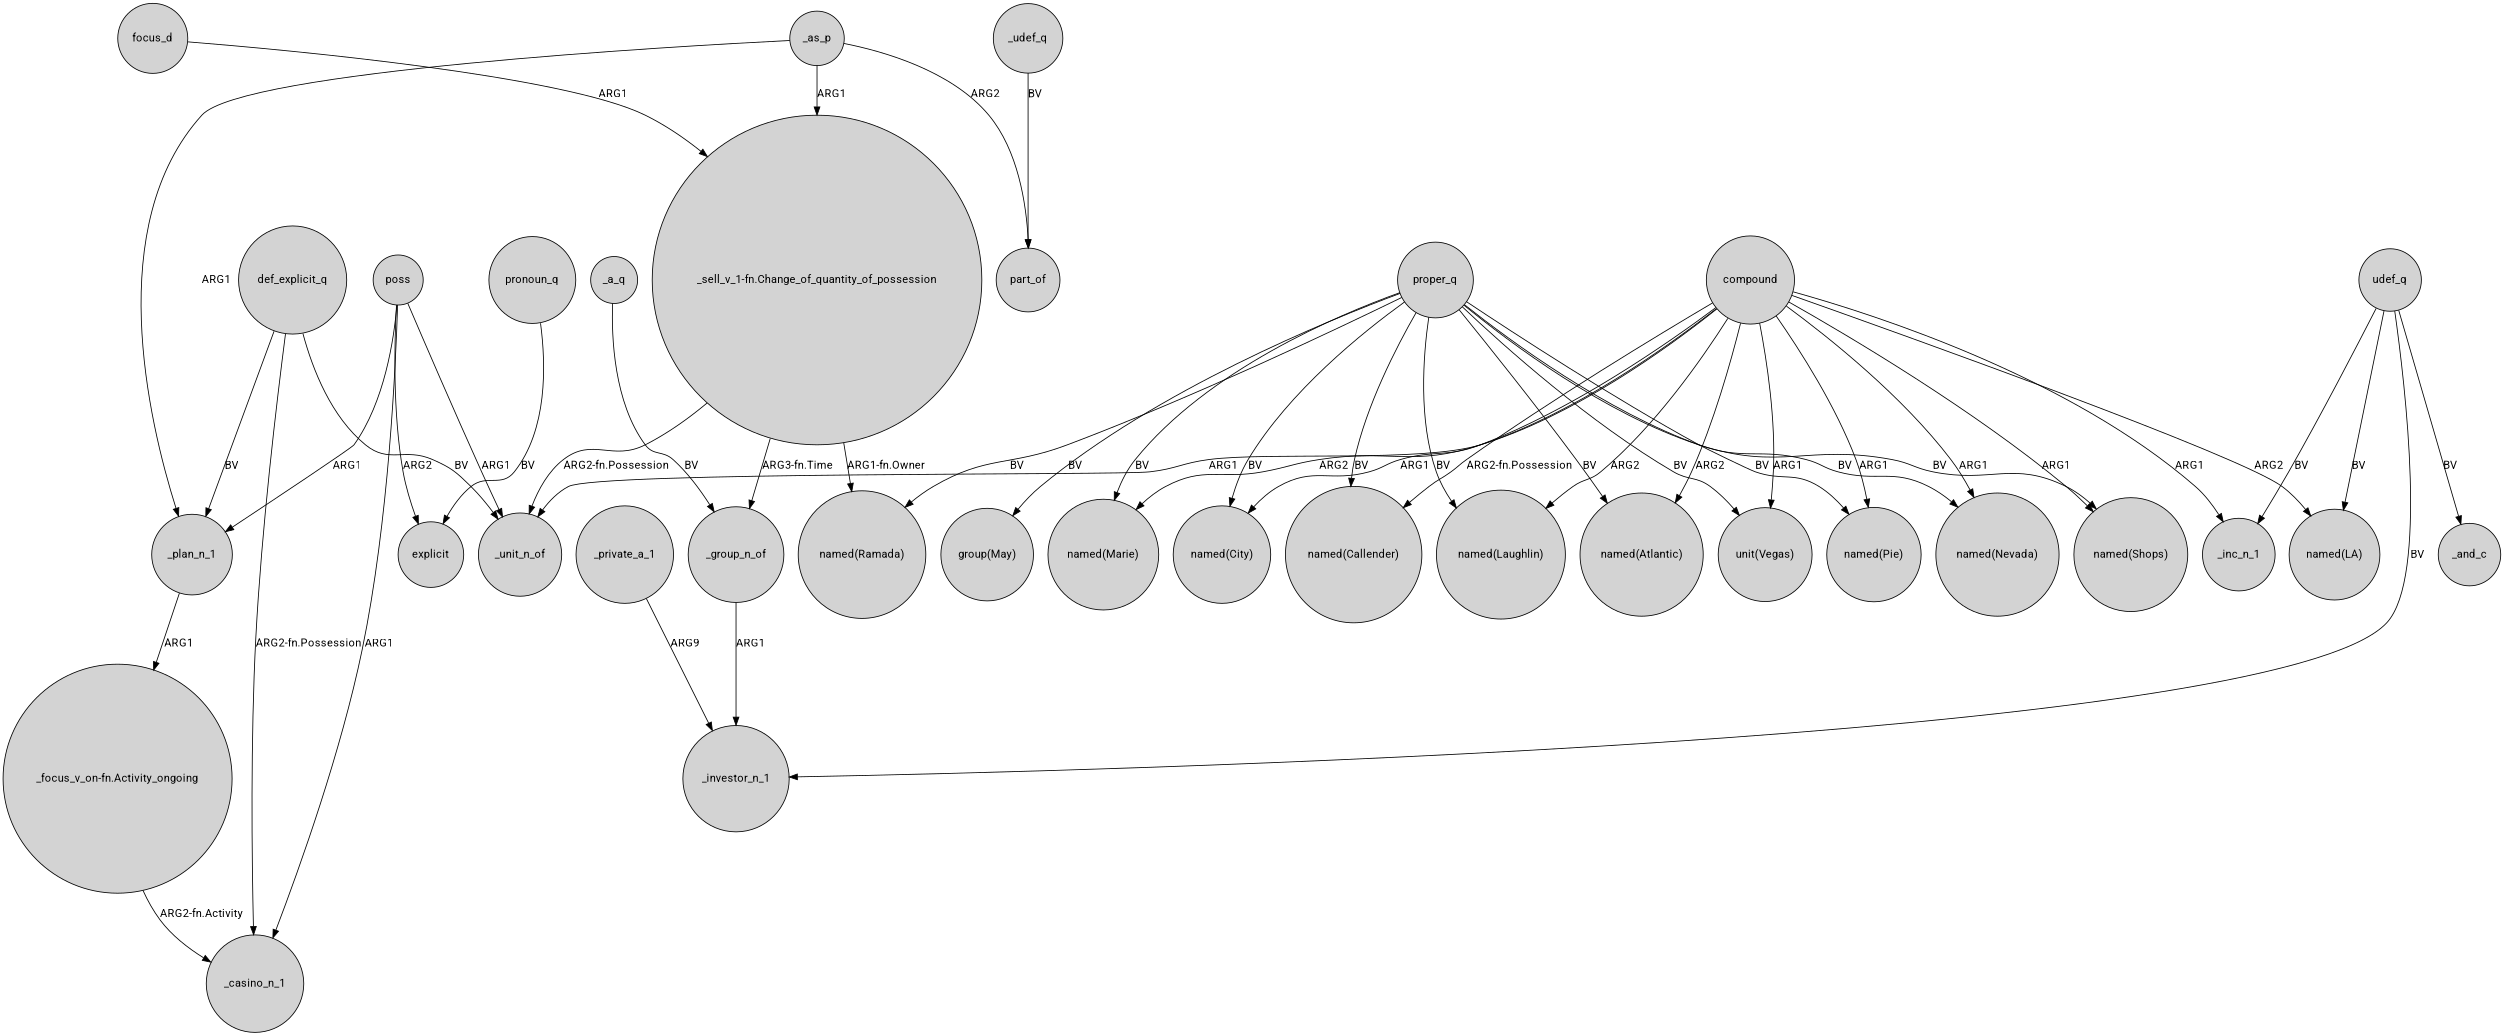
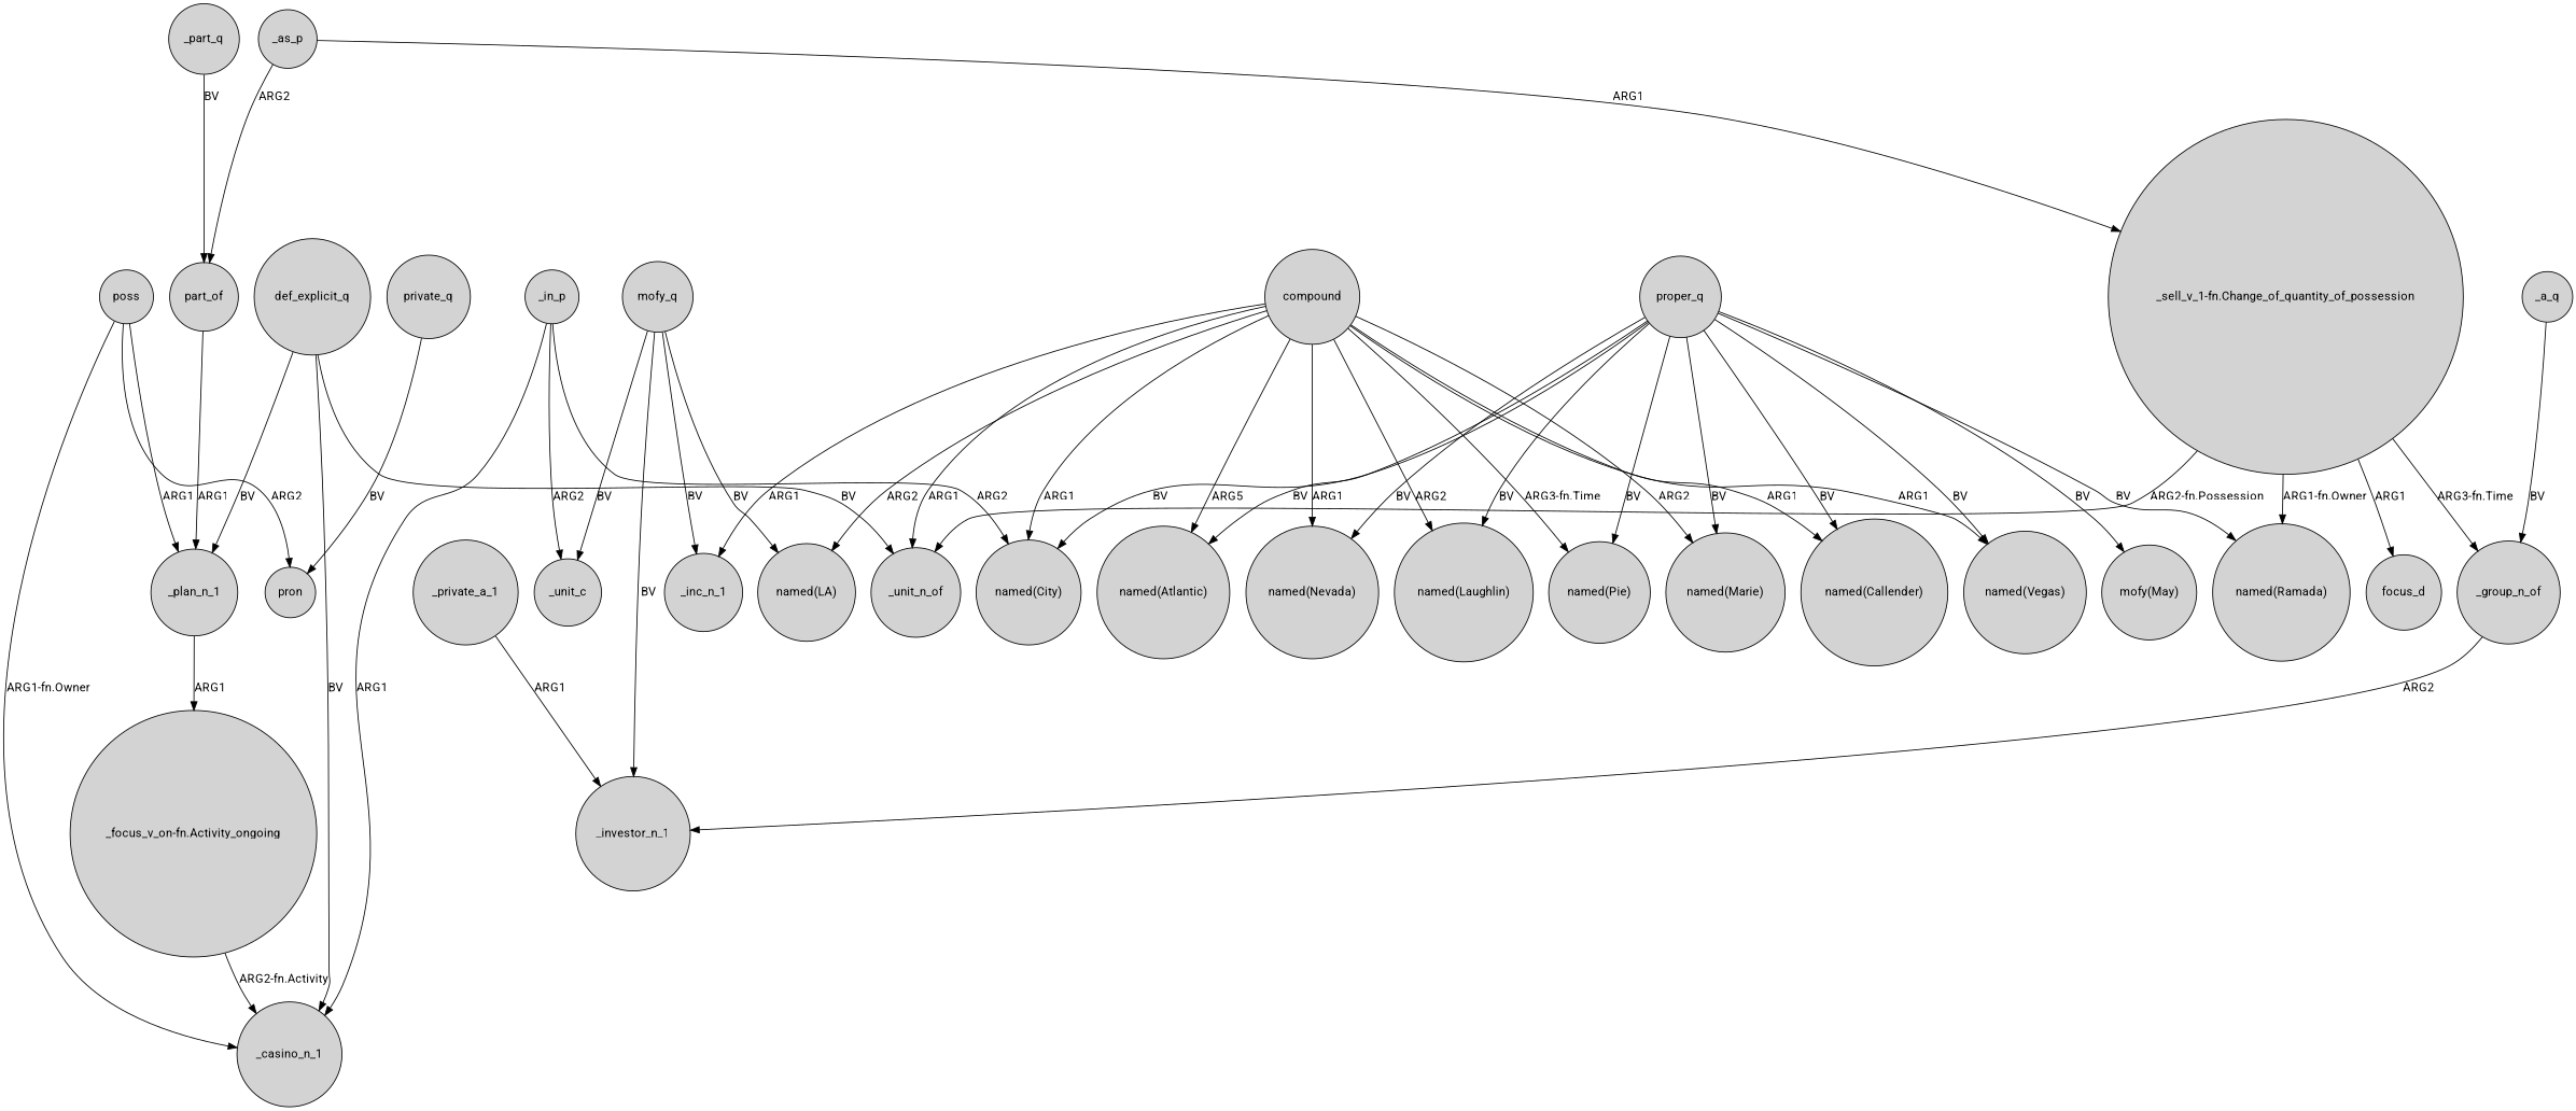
  digraph {
    fontname=Roboto
    node [fontname=Roboto shape=circle style=filled]
    edge [fontname=Roboto]
    _private_a_1
    _investor_n_1
    poss
    _casino_n_1
    _plan_n_1
    _unit_n_of
-   pron [label=explicit]
+   pron
    "_focus_v_on-fn.Activity_ongoing"
    compound
    "named(City)"
    "named(Atlantic)"
-   "named(Shops)"
    "named(Callender)"
    "named(Pie)"
    _inc_n_1
    "named(Marie)"
-   "named(Vegas)" [label="unit(Vegas)"]
+   "named(Vegas)"
    "named(Laughlin)"
    "named(LA)"
    "named(Nevada)"
-   _and_c
+   _in_p
+   _and_c [label=_unit_c]
    _as_p
    part_of
    "_sell_v_1-fn.Change_of_quantity_of_possession"
    "named(Ramada)"
    _group_n_of
    proper_q
-   "mofy(May)" [label="group(May)"]
+   "mofy(May)"
    def_explicit_q
-   udef_q
+   udef_q [label=mofy_q]
    _a_q
-   pronoun_q
+   pronoun_q [label=private_q]
    focus_d
-   _part_q [label=_udef_q]
-   _private_a_1 -> _investor_n_1 [label=ARG9]
-   poss -> _casino_n_1 [label=ARG1]
+   _part_q
+   _private_a_1 -> _investor_n_1 [label=ARG1]
+   poss -> _casino_n_1 [label="ARG1-fn.Owner"]
    poss -> _plan_n_1 [label=ARG1]
-   poss -> _unit_n_of [label=ARG1]
    poss -> pron [label=ARG2]
    _plan_n_1 -> "_focus_v_on-fn.Activity_ongoing" [label=ARG1]
    "_focus_v_on-fn.Activity_ongoing" -> _casino_n_1 [label="ARG2-fn.Activity"]
    compound -> _unit_n_of [label=ARG1]
    compound -> "named(City)" [label=ARG1]
-   compound -> "named(Atlantic)" [label=ARG2]
-   compound -> "named(Shops)" [label=ARG1]
-   compound -> "named(Callender)" [label="ARG2-fn.Possession"]
-   compound -> "named(Pie)" [label=ARG1]
+   compound -> "named(Atlantic)" [label=ARG5]
+   compound -> "named(Callender)" [label=ARG1]
+   compound -> "named(Pie)" [label="ARG3-fn.Time"]
    compound -> _inc_n_1 [label=ARG1]
    compound -> "named(Marie)" [label=ARG2]
    compound -> "named(Vegas)" [label=ARG1]
    compound -> "named(Laughlin)" [label=ARG2]
    compound -> "named(LA)" [label=ARG2]
    compound -> "named(Nevada)" [label=ARG1]
+   _in_p -> _casino_n_1 [label=ARG1]
+   _in_p -> "named(City)" [label=ARG2]
+   _in_p -> _and_c [label=ARG2]
    _as_p -> part_of [label=ARG2]
    _as_p -> "_sell_v_1-fn.Change_of_quantity_of_possession" [label=ARG1]
-   _as_p -> _plan_n_1 [label=ARG1]
+   part_of -> _plan_n_1 [label=ARG1]
    "_sell_v_1-fn.Change_of_quantity_of_possession" -> _unit_n_of [label="ARG2-fn.Possession"]
    "_sell_v_1-fn.Change_of_quantity_of_possession" -> "named(Ramada)" [label="ARG1-fn.Owner"]
    "_sell_v_1-fn.Change_of_quantity_of_possession" -> _group_n_of [label="ARG3-fn.Time"]
-   _group_n_of -> _investor_n_1 [label=ARG1]
+   _group_n_of -> _investor_n_1 [label=ARG2]
    proper_q -> "named(City)" [label=BV]
    proper_q -> "named(Atlantic)" [label=BV]
-   proper_q -> "named(Shops)" [label=BV]
    proper_q -> "named(Callender)" [label=BV]
    proper_q -> "named(Pie)" [label=BV]
    proper_q -> "named(Marie)" [label=BV]
    proper_q -> "named(Vegas)" [label=BV]
    proper_q -> "named(Laughlin)" [label=BV]
    proper_q -> "named(Nevada)" [label=BV]
    proper_q -> "named(Ramada)" [label=BV]
    proper_q -> "mofy(May)" [label=BV]
-   def_explicit_q -> _casino_n_1 [label="ARG2-fn.Possession"]
+   def_explicit_q -> _casino_n_1 [label=BV]
    def_explicit_q -> _plan_n_1 [label=BV]
    def_explicit_q -> _unit_n_of [label=BV]
    udef_q -> _investor_n_1 [label=BV]
    udef_q -> _inc_n_1 [label=BV]
    udef_q -> "named(LA)" [label=BV]
    udef_q -> _and_c [label=BV]
    _a_q -> _group_n_of [label=BV]
    pronoun_q -> pron [label=BV]
-   focus_d -> "_sell_v_1-fn.Change_of_quantity_of_possession" [label=ARG1]
+   "_sell_v_1-fn.Change_of_quantity_of_possession" -> focus_d [label=ARG1]
    _part_q -> part_of [label=BV]
  }
